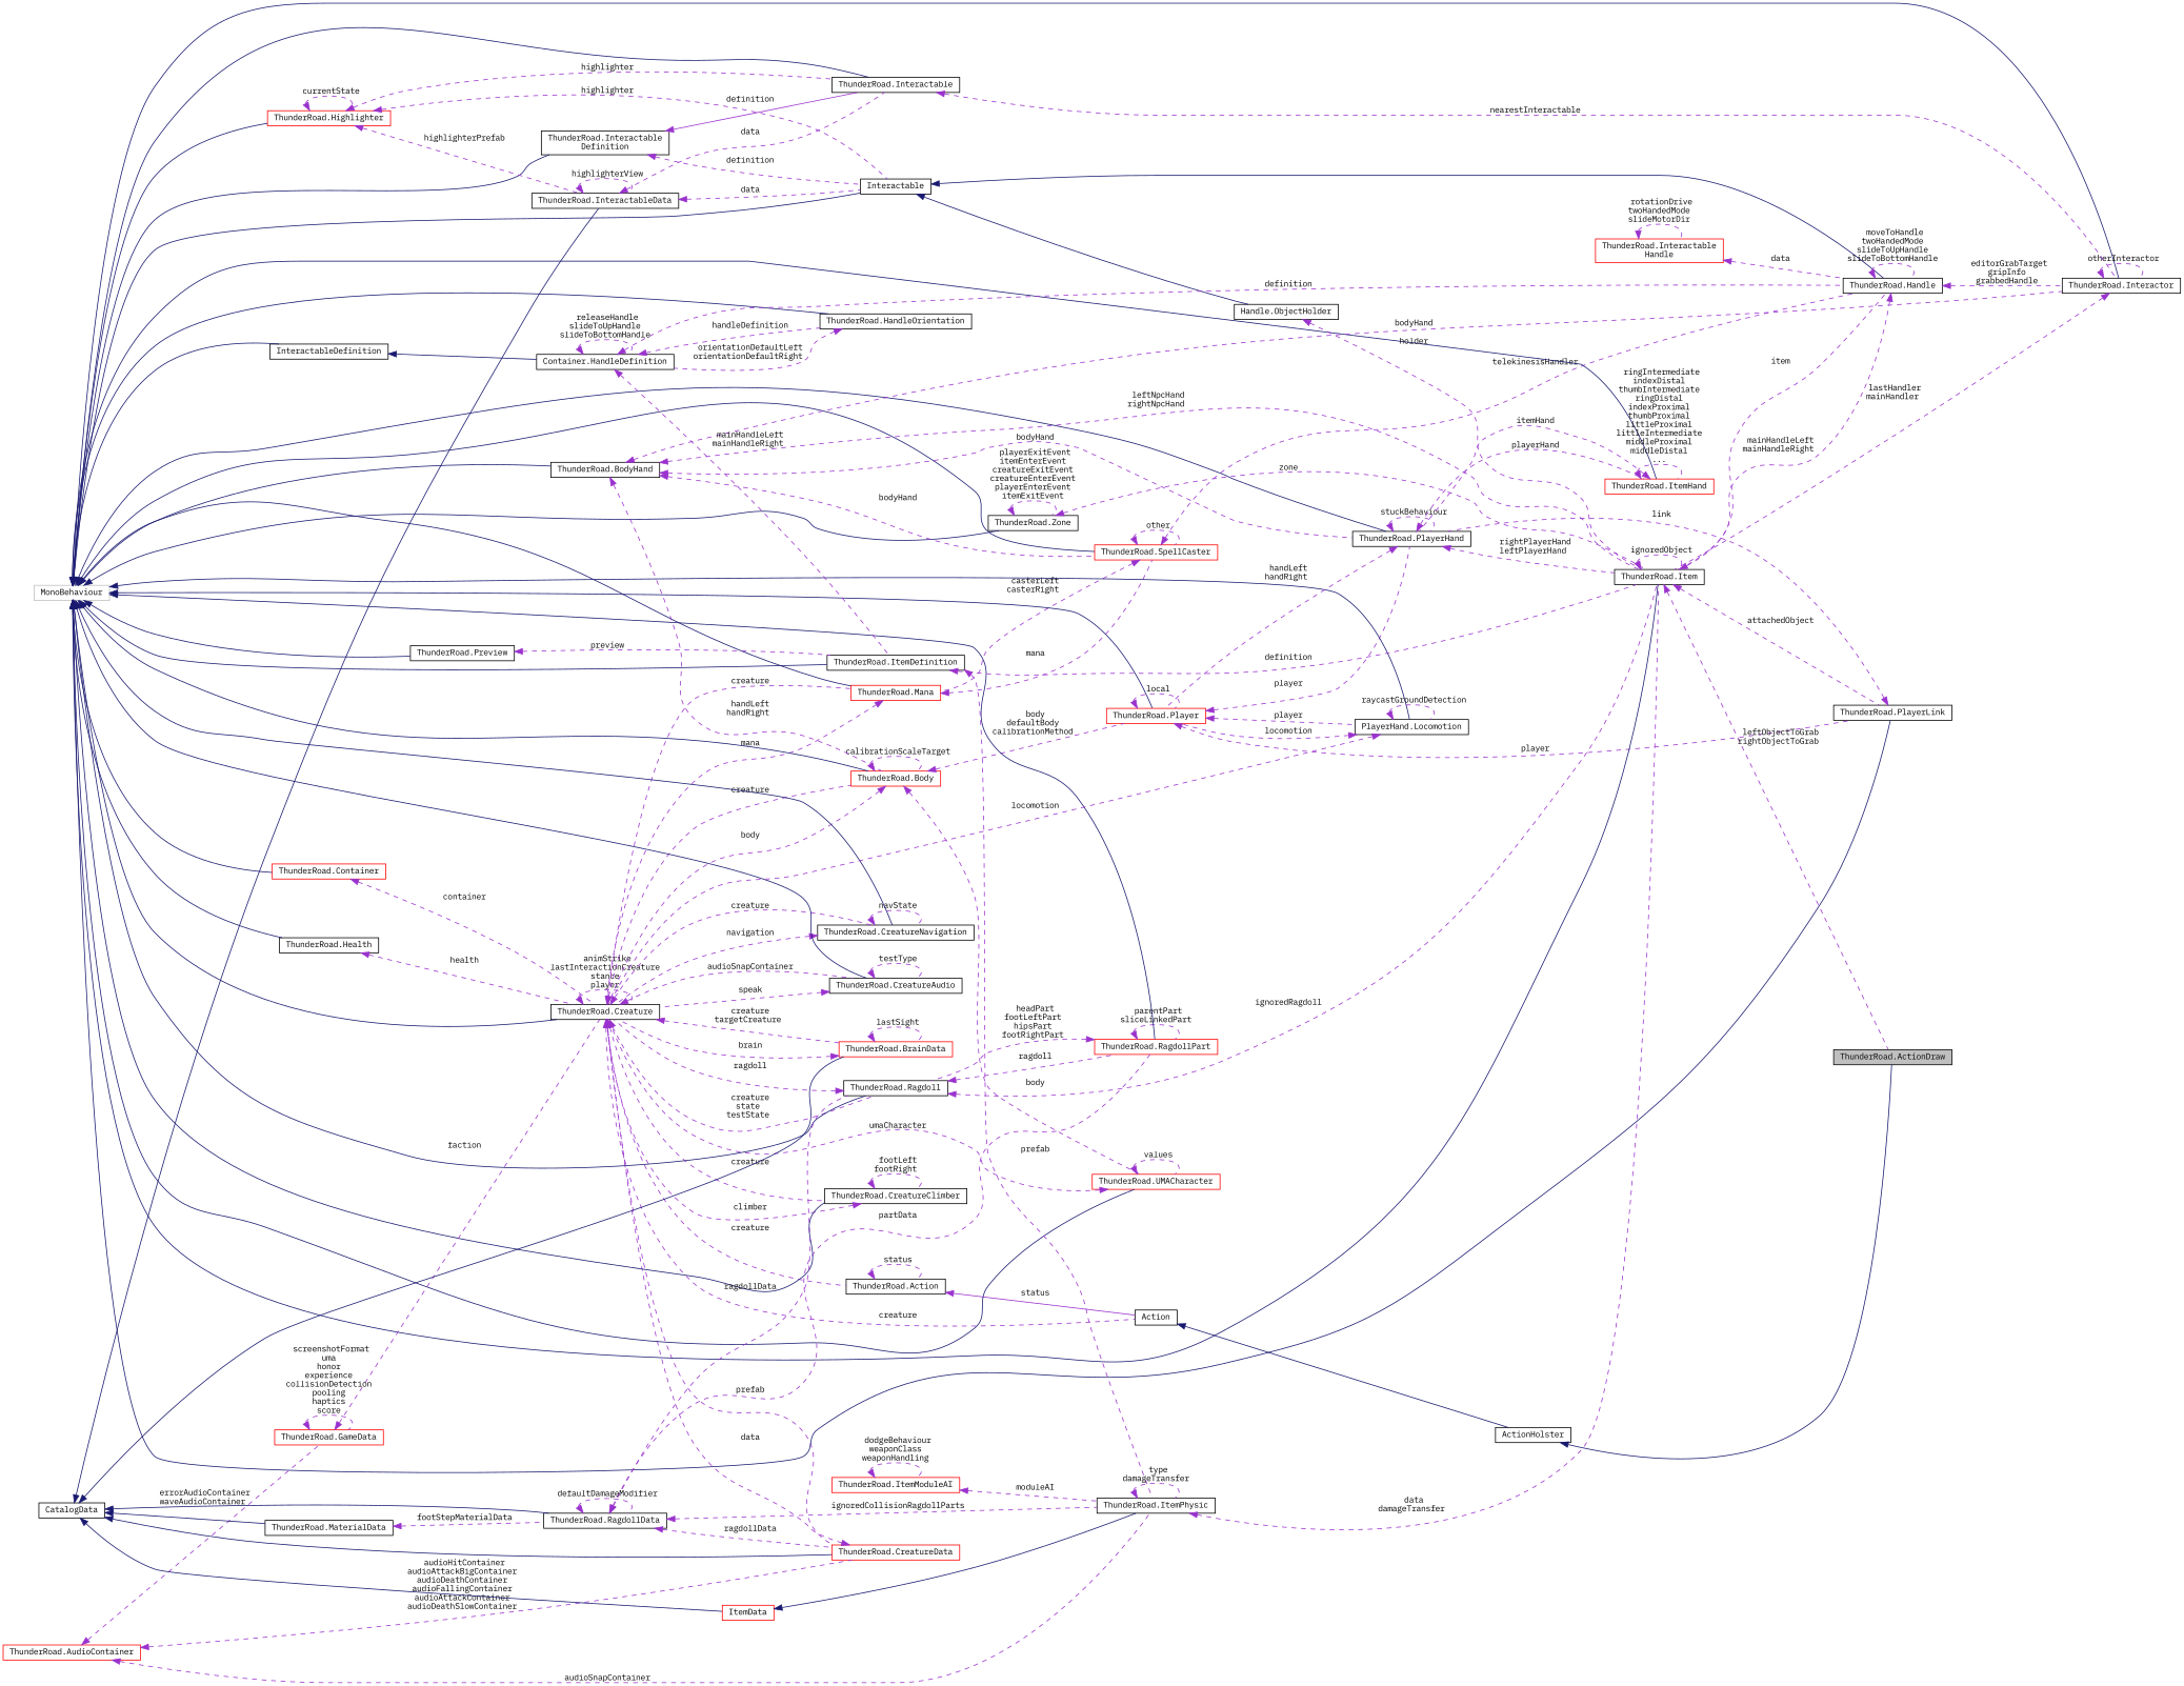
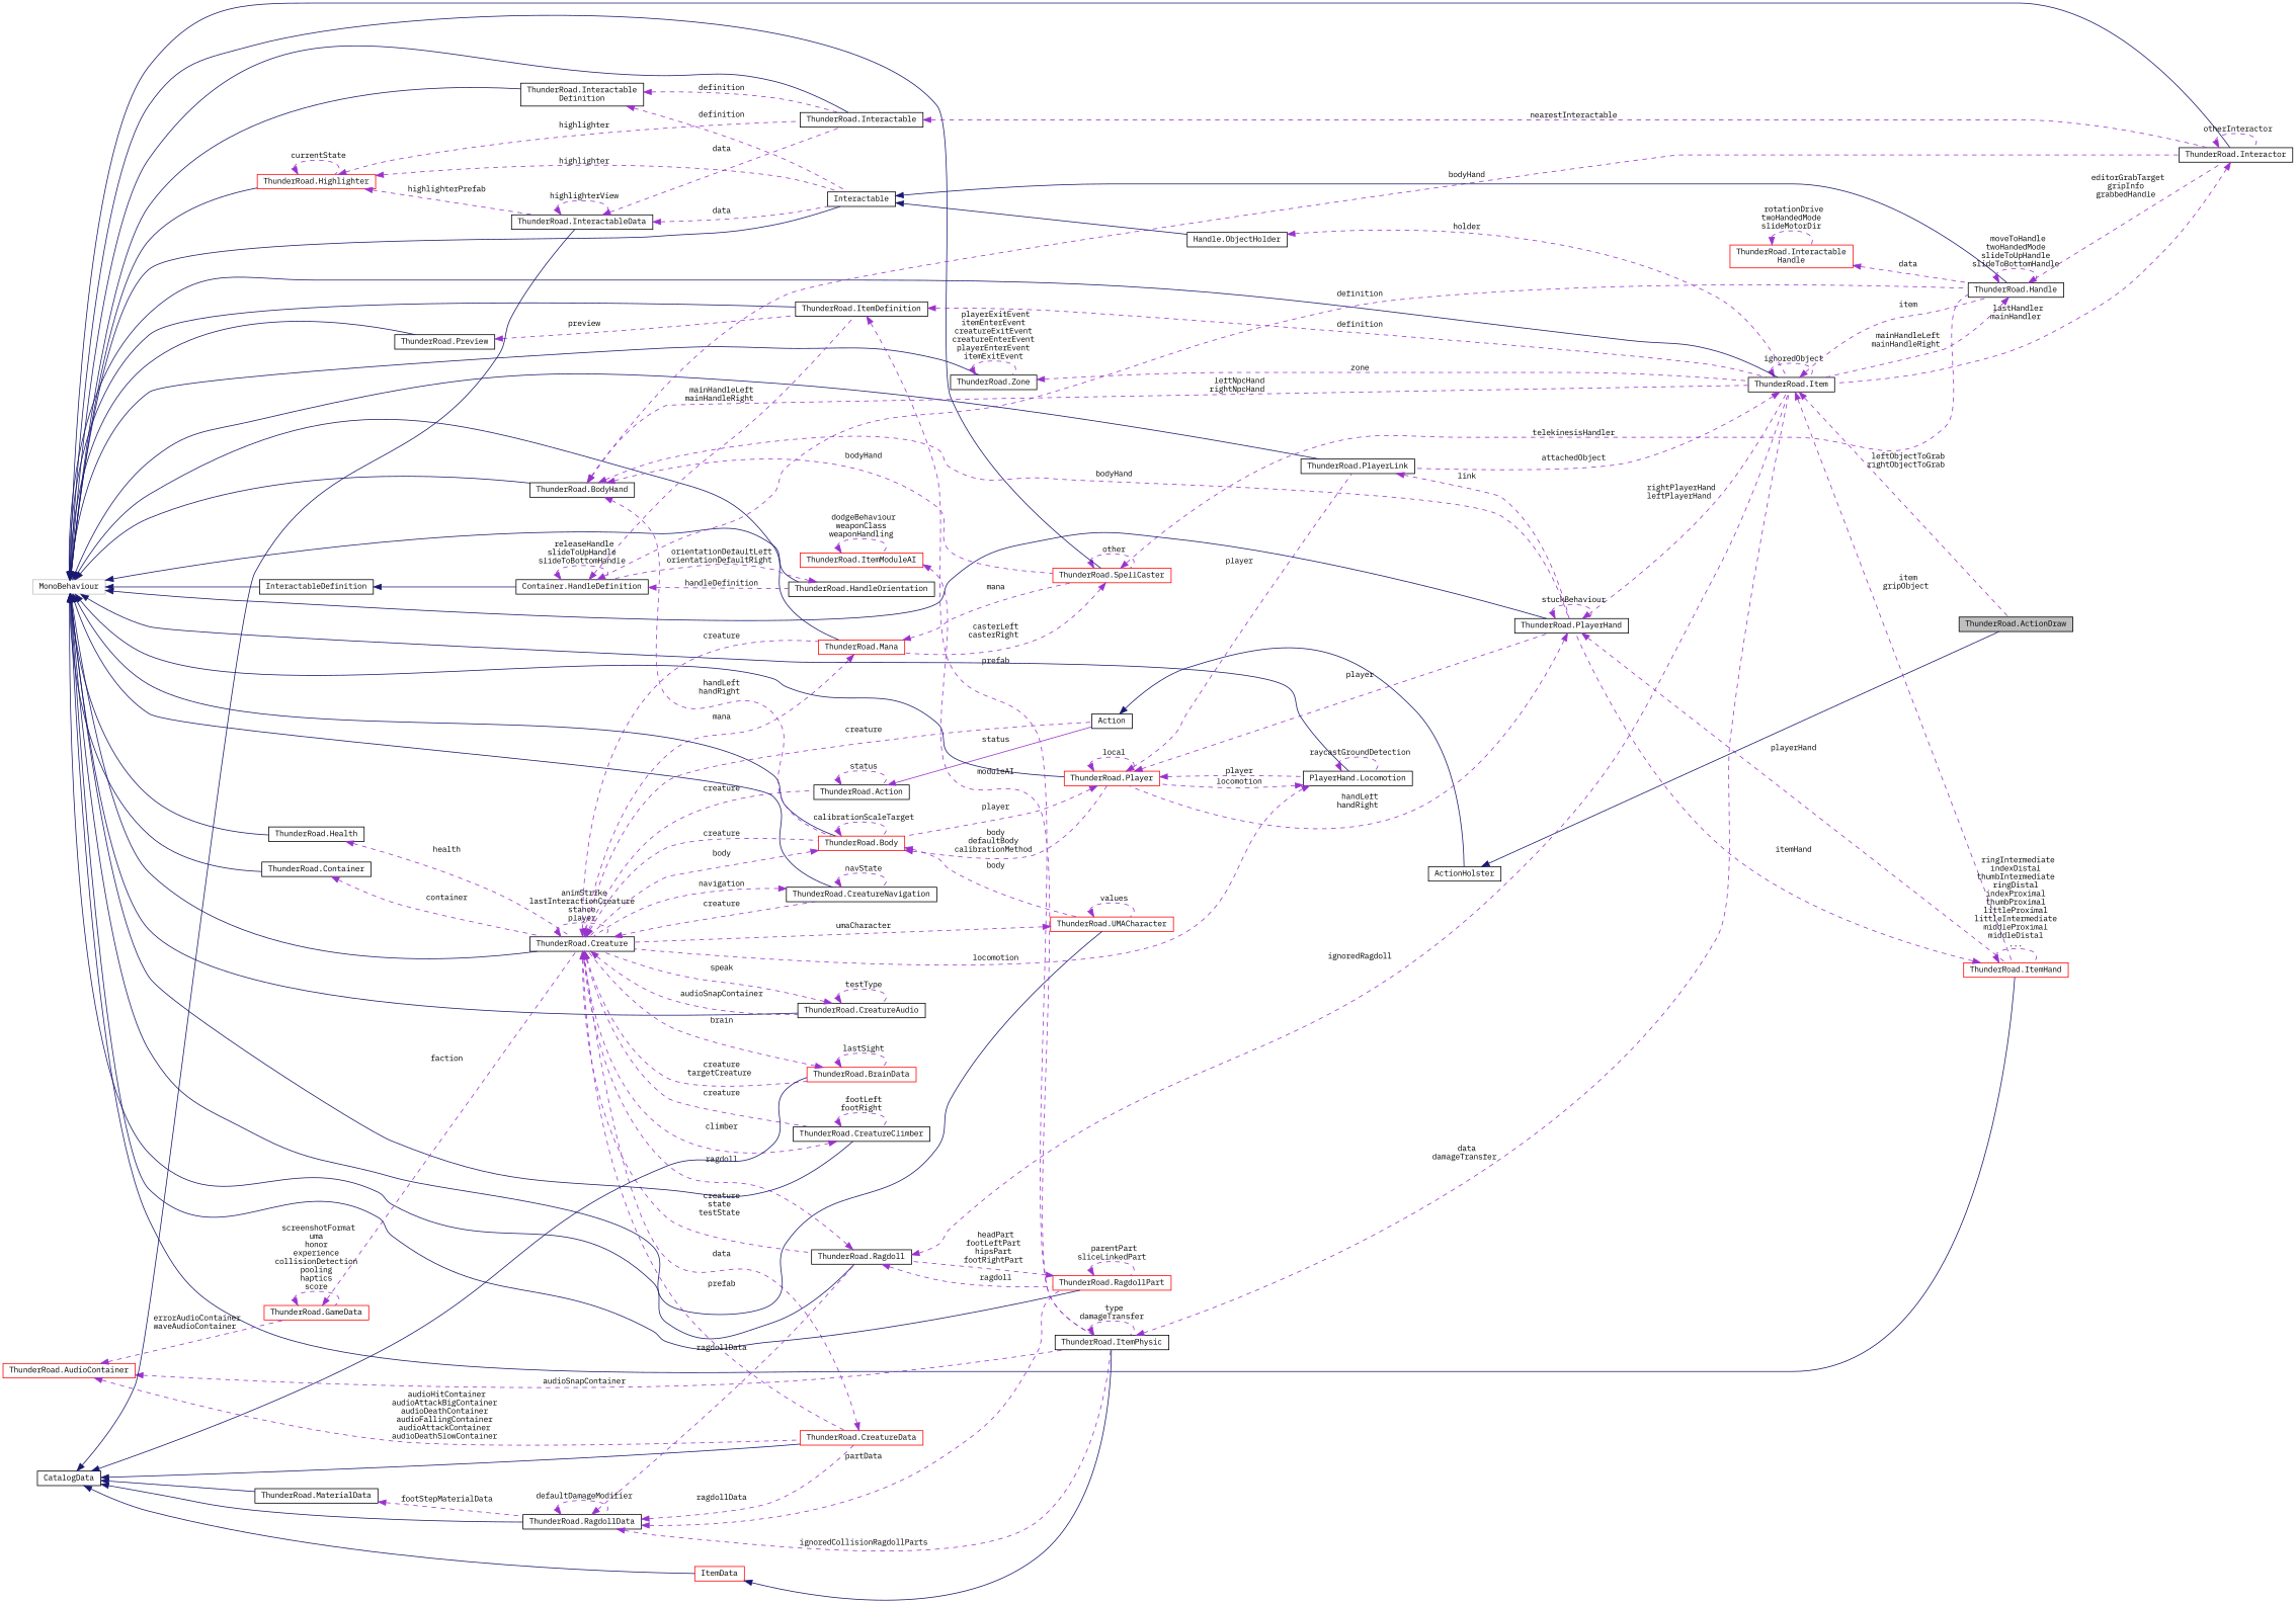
  digraph {
    fontname="IBM Plex Mono"
    rankdir=LR
    node [color=black fillcolor=white fontname="IBM Plex Mono" fontsize=10 shape=record style=filled]
    edge [color=darkorchid3 dir=back fontname="IBM Plex Mono" fontsize=10 labelfontname=Helvetica labelfontsize=10 style=dashed]
    n1 [fillcolor=grey75 fontcolor=black height=0.2 label="ThunderRoad.ActionDraw" width=0.4]
    n2 [height=0.2 label=ActionHolster width=0.4]
    n3 [height=0.2 label=Action width=0.4]
    n4 [height=0.2 label="ThunderRoad.Creature" width=0.4]
    n5 [height=0.2 label="ThunderRoad.CreatureClimber" width=0.4]
    n6 [color=red height=0.2 label="ThunderRoad.CreatureData" width=0.4]
    n7 [color=red height=0.2 label="ThunderRoad.Body" width=0.4]
    n8 [color=red height=0.2 label="ThunderRoad.Mana" width=0.4]
    n9 [height=0.2 label="ThunderRoad.Ragdoll" width=0.4]
    n10 [height=0.2 label="ThunderRoad.CreatureAudio" width=0.4]
    n11 [color=red height=0.2 label="ThunderRoad.BrainData" width=0.4]
    n12 [height=0.2 label="ThunderRoad.CreatureNavigation" width=0.4]
    n13 [height=0.2 label="ThunderRoad.Action" width=0.4]
    n14 [color=red height=0.2 label="ThunderRoad.Player" width=0.4]
    n15 [color=red height=0.2 label="ThunderRoad.UMACharacter" width=0.4]
    n16 [color=red height=0.2 label="ThunderRoad.SpellCaster" width=0.4]
    n17 [height=0.2 label="ThunderRoad.Item" width=0.4]
    n18 [color=red height=0.2 label="ThunderRoad.RagdollPart" width=0.4]
    n19 [color=grey75 height=0.2 label=MonoBehaviour width=0.4]
    n20 [height=0.2 label="ThunderRoad.Health" width=0.4]
    n21 [height=0.2 label="PlayerHand.Locomotion" width=0.4]
    n22 [height=0.2 label="ThunderRoad.BodyHand" width=0.4]
    n23 [height=0.2 label="ThunderRoad.PlayerHand" width=0.4]
    n24 [height=0.2 label="ThunderRoad.PlayerLink" width=0.4]
    n25 [height=0.2 label="ThunderRoad.Interactor" width=0.4]
    n26 [height=0.2 label=Interactable width=0.4]
    n27 [color=red height=0.2 label="ThunderRoad.Highlighter" width=0.4]
    n28 [height=0.2 label="ThunderRoad.Interactable\lDefinition" width=0.4]
    n29 [height=0.2 label=InteractableDefinition width=0.4]
    n30 [height=0.2 label="ThunderRoad.HandleOrientation" width=0.4]
    n31 [height=0.2 label="ThunderRoad.Interactable" width=0.4]
    n32 [height=0.2 label="ThunderRoad.ItemDefinition" width=0.4]
    n33 [height=0.2 label="ThunderRoad.Preview" width=0.4]
    n34 [height=0.2 label="ThunderRoad.Zone" width=0.4]
    n35 [color=red height=0.2 label="ThunderRoad.ItemHand" width=0.4]
-   n36 [color=red height=0.2 label="ThunderRoad.Container" width=0.4]
+   n36 [height=0.2 label="ThunderRoad.Container" width=0.4]
    n37 [height=0.2 label="ThunderRoad.Handle" width=0.4]
    n38 [height=0.2 label="Handle.ObjectHolder" width=0.4]
    n39 [height=0.2 label="ThunderRoad.InteractableData" width=0.4]
    n40 [height=0.2 label="Container.HandleDefinition" width=0.4]
    n41 [height=0.2 label="ThunderRoad.ItemPhysic" width=0.4]
    n42 [color=red height=0.2 label="ThunderRoad.GameData" width=0.4]
    n43 [color=red height=0.2 label="ThunderRoad.AudioContainer" width=0.4]
    n44 [height=0.2 label=CatalogData width=0.4]
    n45 [height=0.2 label="ThunderRoad.RagdollData" width=0.4]
    n46 [height=0.2 label="ThunderRoad.MaterialData" width=0.4]
    n47 [color=red height=0.2 label=ItemData width=0.4]
    n48 [color=red height=0.2 label="ThunderRoad.Interactable\lHandle" width=0.4]
    n49 [color=red height=0.2 label="ThunderRoad.ItemModuleAI" width=0.4]
    n2 -> n1 [color=midnightblue style=solid]
    n3 -> n2 [color=midnightblue style=solid]
    n4 -> n3 [label=" creature"]
    n4 -> n4 [label=" animStrike\nlastInteractionCreature\nstance\nplayer"]
    n4 -> n5 [label=" creature"]
    n4 -> n6 [label=" prefab"]
    n4 -> n7 [label=" creature"]
    n4 -> n8 [label=" creature"]
    n4 -> n9 [label=" creature\nstate\ntestState"]
    n4 -> n10 [label=" audioSnapContainer"]
    n4 -> n11 [label=" creature\ntargetCreature"]
    n4 -> n12 [label=" creature"]
    n4 -> n13 [label=" creature"]
    n5 -> n4 [label=" climber"]
    n5 -> n5 [label=" footLeft\nfootRight"]
    n6 -> n4 [label=" data"]
    n7 -> n4 [label=" body"]
    n7 -> n7 [label=" calibrationScaleTarget"]
    n7 -> n14 [label=" body\ndefaultBody\ncalibrationMethod"]
    n7 -> n15 [label=" body"]
    n8 -> n4 [label=" mana"]
    n8 -> n16 [label=" mana"]
    n9 -> n4 [label=" ragdoll"]
    n9 -> n17 [label=" ignoredRagdoll"]
    n9 -> n18 [label=" ragdoll"]
    n10 -> n4 [label=" speak"]
    n10 -> n10 [label=" testType"]
    n11 -> n4 [label=" brain"]
    n11 -> n11 [label=" lastSight"]
    n12 -> n4 [label=" navigation"]
    n12 -> n12 [label=" navState"]
    n13 -> n3 [label=" status" style=solid]
    n13 -> n13 [label=" status"]
+   n14 -> n7 [label=" player"]
    n14 -> n14 [label=" local"]
    n14 -> n21 [label=" player"]
    n14 -> n23 [label=" player"]
    n14 -> n24 [label=" player"]
    n15 -> n4 [label=" umaCharacter"]
    n15 -> n15 [label=" values"]
    n16 -> n8 [label=" casterLeft\ncasterRight"]
    n16 -> n16 [label=" other"]
    n16 -> n37 [label=" telekinesisHandler"]
    n17 -> n1 [label=" leftObjectToGrab\nrightObjectToGrab"]
    n17 -> n17 [label=" ignoredObject"]
    n17 -> n24 [label=" attachedObject"]
+   n17 -> n35 [label=" item\ngripObject"]
    n17 -> n37 [label=" item"]
    n18 -> n9 [label=" headPart\nfootLeftPart\nhipsPart\nfootRightPart"]
    n18 -> n18 [label=" parentPart\nsliceLinkedPart"]
    n19 -> n4 [color=midnightblue style=solid]
    n19 -> n5 [color=midnightblue style=solid]
    n19 -> n7 [color=midnightblue style=solid]
    n19 -> n8 [color=midnightblue style=solid]
    n19 -> n9 [color=midnightblue style=solid]
    n19 -> n10 [color=midnightblue style=solid]
    n19 -> n12 [color=midnightblue style=solid]
    n19 -> n14 [color=midnightblue style=solid]
    n19 -> n15 [color=midnightblue style=solid]
    n19 -> n16 [color=midnightblue style=solid]
    n19 -> n17 [color=midnightblue style=solid]
    n19 -> n18 [color=midnightblue style=solid]
    n19 -> n20 [color=midnightblue style=solid]
    n19 -> n21 [color=midnightblue style=solid]
    n19 -> n22 [color=midnightblue style=solid]
    n19 -> n23 [color=midnightblue style=solid]
    n19 -> n24 [color=midnightblue style=solid]
    n19 -> n25 [color=midnightblue style=solid]
    n19 -> n26 [color=midnightblue style=solid]
    n19 -> n27 [color=midnightblue style=solid]
    n19 -> n28 [color=midnightblue style=solid]
    n19 -> n29 [color=midnightblue style=solid]
    n19 -> n30 [color=midnightblue style=solid]
    n19 -> n31 [color=midnightblue style=solid]
    n19 -> n32 [color=midnightblue style=solid]
    n19 -> n33 [color=midnightblue style=solid]
    n19 -> n34 [color=midnightblue style=solid]
    n19 -> n35 [color=midnightblue style=solid]
    n19 -> n36 [color=midnightblue style=solid]
    n20 -> n4 [label=" health"]
    n21 -> n4 [label=" locomotion"]
    n21 -> n14 [label=" locomotion"]
    n21 -> n21 [label=" raycastGroundDetection"]
    n22 -> n7 [label=" handLeft\nhandRight"]
    n22 -> n16 [label=" bodyHand"]
    n22 -> n17 [label=" leftNpcHand\nrightNpcHand"]
    n22 -> n23 [label=" bodyHand"]
    n22 -> n25 [label=" bodyHand"]
    n23 -> n14 [label=" handLeft\nhandRight"]
    n23 -> n17 [label=" rightPlayerHand\nleftPlayerHand"]
    n23 -> n23 [label=" stuckBehaviour"]
    n23 -> n35 [label=" playerHand"]
    n24 -> n23 [label=" link"]
    n25 -> n17 [label=" lastHandler\nmainHandler"]
    n25 -> n25 [label=" otherInteractor"]
    n26 -> n37 [color=midnightblue style=solid]
    n26 -> n38 [color=midnightblue style=solid]
    n27 -> n26 [label=" highlighter"]
    n27 -> n27 [label=" currentState"]
    n27 -> n31 [label=" highlighter"]
    n27 -> n39 [label=" highlighterPrefab"]
    n28 -> n26 [label=" definition"]
-   n28 -> n31 [label=" definition" style=solid]
+   n28 -> n31 [label=" definition"]
    n29 -> n40 [color=midnightblue style=solid]
    n30 -> n40 [label=" orientationDefaultLeft\norientationDefaultRight"]
    n31 -> n25 [label=" nearestInteractable"]
    n32 -> n17 [label=" definition"]
    n32 -> n41 [label=" prefab"]
    n33 -> n32 [label=" preview"]
    n34 -> n17 [label=" zone"]
    n34 -> n34 [label=" playerExitEvent\nitemEnterEvent\ncreatureExitEvent\ncreatureEnterEvent\nplayerEnterEvent\nitemExitEvent"]
    n35 -> n23 [label=" itemHand"]
    n35 -> n35 [label=" ringIntermediate\nindexDistal\nthumbIntermediate\nringDistal\nindexProximal\nthumbProximal\nlittleProximal\nlittleIntermediate\nmiddleProximal\nmiddleDistal\n..."]
    n36 -> n4 [label=" container"]
    n37 -> n17 [label=" mainHandleLeft\nmainHandleRight"]
    n37 -> n25 [label=" editorGrabTarget\ngripInfo\ngrabbedHandle"]
    n37 -> n37 [label=" moveToHandle\ntwoHandedMode\nslideToUpHandle\nslideToBottomHandle"]
    n38 -> n17 [label=" holder"]
    n39 -> n26 [label=" data"]
    n39 -> n31 [label=" data"]
    n39 -> n39 [label=" highlighterView"]
    n40 -> n30 [label=" handleDefinition"]
    n40 -> n32 [label=" mainHandleLeft\nmainHandleRight"]
    n40 -> n37 [label=" definition"]
    n40 -> n40 [label=" releaseHandle\nslideToUpHandle\nslideToBottomHandle"]
    n41 -> n17 [label=" data\ndamageTransfer"]
    n41 -> n41 [label=" type\ndamageTransfer"]
    n42 -> n4 [label=" faction"]
    n42 -> n42 [label=" screenshotFormat\numa\nhonor\nexperience\ncollisionDetection\npooling\nhaptics\nscore"]
    n43 -> n6 [label=" audioHitContainer\naudioAttackBigContainer\naudioDeathContainer\naudioFallingContainer\naudioAttackContainer\naudioDeathSlowContainer"]
    n43 -> n41 [label=" audioSnapContainer"]
    n43 -> n42 [label=" errorAudioContainer\nwaveAudioContainer"]
    n44 -> n6 [color=midnightblue style=solid]
    n44 -> n11 [color=midnightblue style=solid]
    n44 -> n39 [color=midnightblue style=solid]
    n44 -> n45 [color=midnightblue style=solid]
    n44 -> n46 [color=midnightblue style=solid]
    n44 -> n47 [color=midnightblue style=solid]
    n45 -> n6 [label=" ragdollData"]
    n45 -> n9 [label=" ragdollData"]
    n45 -> n18 [label=" partData"]
    n45 -> n41 [label=" ignoredCollisionRagdollParts"]
    n45 -> n45 [label=" defaultDamageModifier"]
    n46 -> n45 [label=" footStepMaterialData"]
    n47 -> n41 [color=midnightblue style=solid]
    n48 -> n37 [label=" data"]
    n48 -> n48 [label=" rotationDrive\ntwoHandedMode\nslideMotorDir"]
    n49 -> n41 [label=" moduleAI"]
    n49 -> n49 [label=" dodgeBehaviour\nweaponClass\nweaponHandling"]
  }
